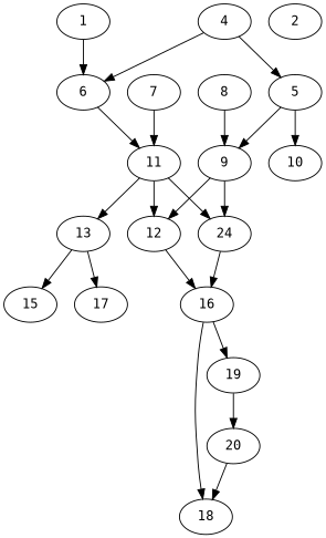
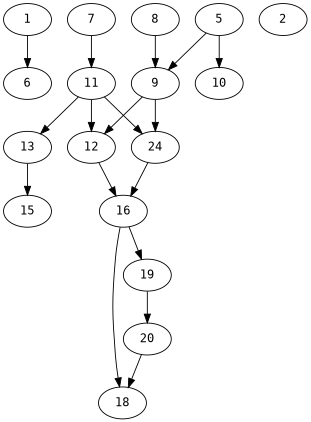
  digraph {
    fontname="DejaVu Sans Mono"
    node [alpha=0.08 fontname="DejaVu Sans Mono"]
    edge [fontname="DejaVu Sans Mono"]
    1 [alpha=0.04 expect_size=33685504]
    6 [alpha=0.06 expect_size=36347904]
    11 [alpha=0.15 expect_size=9615360]
    12 [alpha=0.01 expect_size=19438592]
    n5 [alpha=0.12 expect_size=11936768 label=24]
    13 [alpha=0.02 expect_size=5551104]
    2 [alpha=0.14 expect_size=39387136]
    5 [expect_size=39889920]
    9 [alpha=0.17 expect_size=47210496]
    10 [alpha=0.05 expect_size=32854016]
    7 [expect_size=49664000]
    8 [alpha=0.04 expect_size=51274752]
-   4 [alpha=0.07 expect_size=8970240]
    16 [alpha=0.16 expect_size=47894528]
    15 [alpha=0.03 expect_size=28408832]
-   17 [expect_size=15321088]
    18 [alpha=0.14 expect_size=33350656]
    19 [alpha=0.18 expect_size=42765312]
    20 [alpha=0.17 expect_size=36556800]
    1 -> 6
-   6 -> 11
    11 -> 12
    11 -> n5
    11 -> 13
    12 -> 16
    n5 -> 16
    13 -> 15
-   13 -> 17
    5 -> 9
    5 -> 10
    9 -> 12
    9 -> n5
    7 -> 11
    8 -> 9
-   4 -> 6
-   4 -> 5
    16 -> 18
    16 -> 19
    19 -> 20
    20 -> 18
  }
